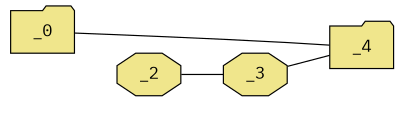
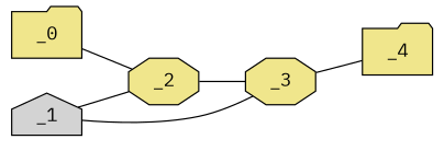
  graph {
    fontname="IBM Plex Mono"
    rankdir=LR
    node [fillcolor=khaki fontname="IBM Plex Mono" shape=folder style=filled]
    edge [fontname="IBM Plex Mono" valence=1]
    _0 [x=70 y=3]
    _2 [shape=octagon x=73 y=1]
+   _1 [fillcolor=lightgrey shape=house x=71 y=7]
    _3 [shape=octagon x=78 y=16]
    _4 [x=83 y=15]
-   _0 -- _4
+   _0 -- _2
    _2 -- _3
+   _1 -- _2 [valence=2]
+   _1 -- _3
    _3 -- _4
  }
